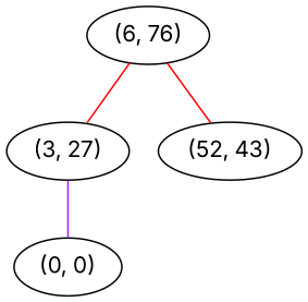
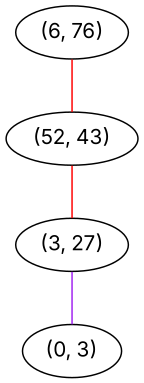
  graph {
    fontname=Inter
    node [fontname=Inter]
    edge [color=red fontname=Inter weight=1]
    n1 [label="(3, 27)"]
    "(6, 76)"
    "(52, 43)"
-   "(0, 0)"
+   "(0, 0)" [label="(0, 3)"]
    n1 -- "(0, 0)" [color=purple weight=4]
-   "(6, 76)" -- n1
+   "(52, 43)" -- n1
    "(6, 76)" -- "(52, 43)"
  }
